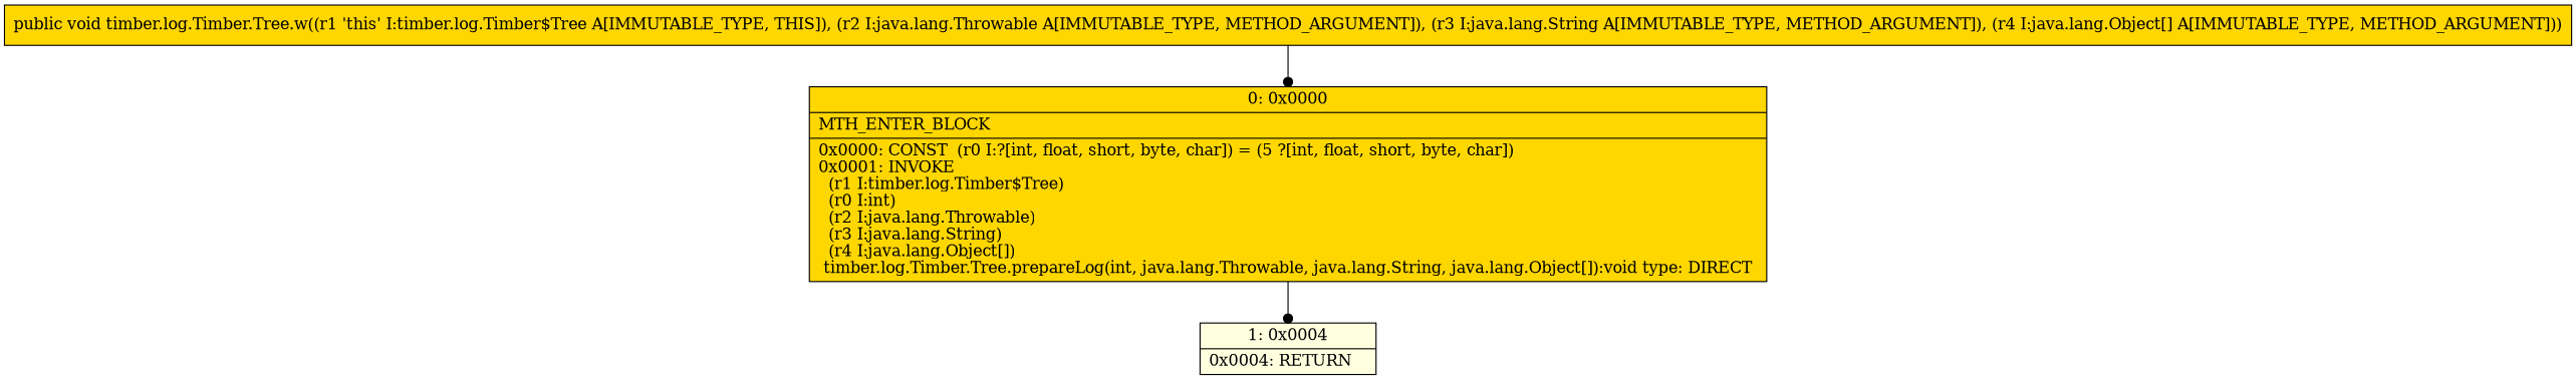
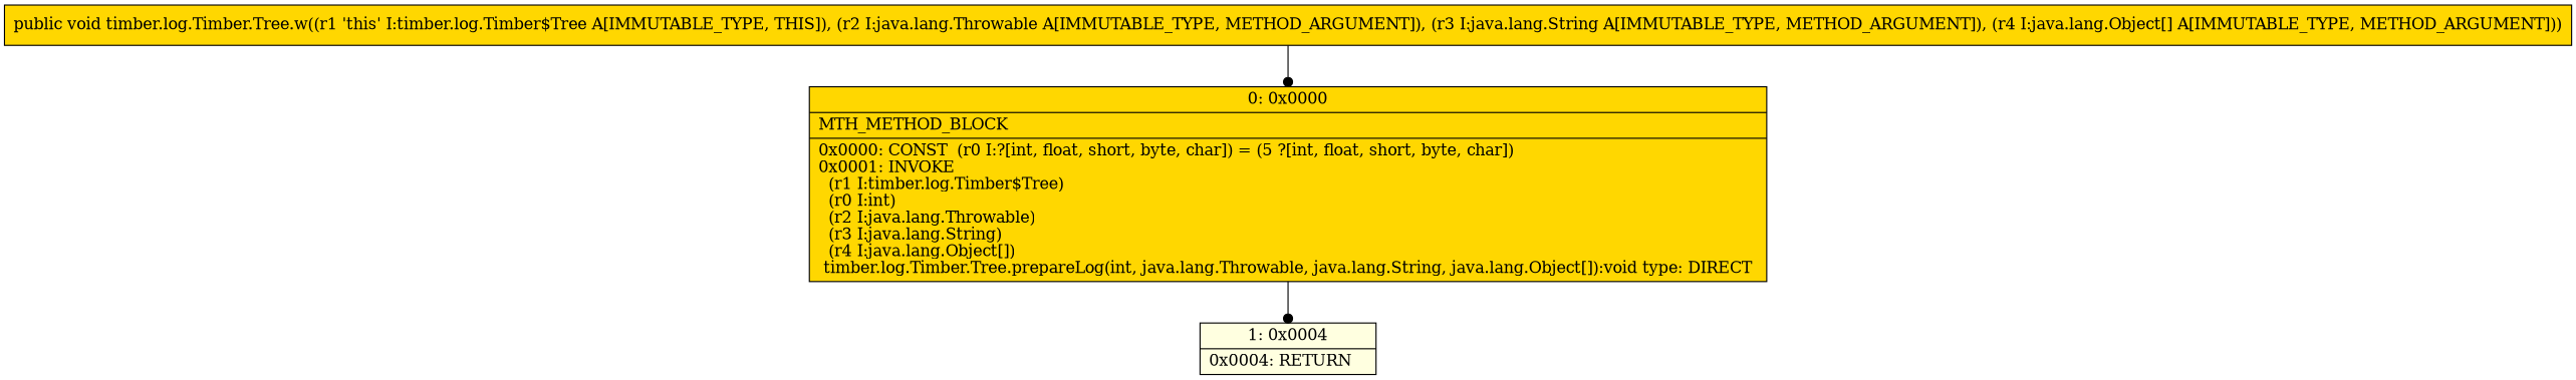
  digraph {
    node [shape=record style=filled fillcolor=gold]
    edge [arrowhead=dot]
-   n1 [label="{0\:\ 0x0000|MTH_ENTER_BLOCK\l|0x0000: CONST  (r0 I:?[int, float, short, byte, char]) = (5 ?[int, float, short, byte, char]) \l0x0001: INVOKE  \l  (r1 I:timber.log.Timber$Tree)\l  (r0 I:int)\l  (r2 I:java.lang.Throwable)\l  (r3 I:java.lang.String)\l  (r4 I:java.lang.Object[])\l timber.log.Timber.Tree.prepareLog(int, java.lang.Throwable, java.lang.String, java.lang.Object[]):void type: DIRECT \l}"]
+   n1 [label="{0\:\ 0x0000|MTH_METHOD_BLOCK\l|0x0000: CONST  (r0 I:?[int, float, short, byte, char]) = (5 ?[int, float, short, byte, char]) \l0x0001: INVOKE  \l  (r1 I:timber.log.Timber$Tree)\l  (r0 I:int)\l  (r2 I:java.lang.Throwable)\l  (r3 I:java.lang.String)\l  (r4 I:java.lang.Object[])\l timber.log.Timber.Tree.prepareLog(int, java.lang.Throwable, java.lang.String, java.lang.Object[]):void type: DIRECT \l}"]
    n2 [label="{1\:\ 0x0004|0x0004: RETURN   \l}" fillcolor=lightyellow]
    n3 [label="{public void timber.log.Timber.Tree.w((r1 'this' I:timber.log.Timber$Tree A[IMMUTABLE_TYPE, THIS]), (r2 I:java.lang.Throwable A[IMMUTABLE_TYPE, METHOD_ARGUMENT]), (r3 I:java.lang.String A[IMMUTABLE_TYPE, METHOD_ARGUMENT]), (r4 I:java.lang.Object[] A[IMMUTABLE_TYPE, METHOD_ARGUMENT])) }"]
    n1 -> n2
    n3 -> n1
  }
